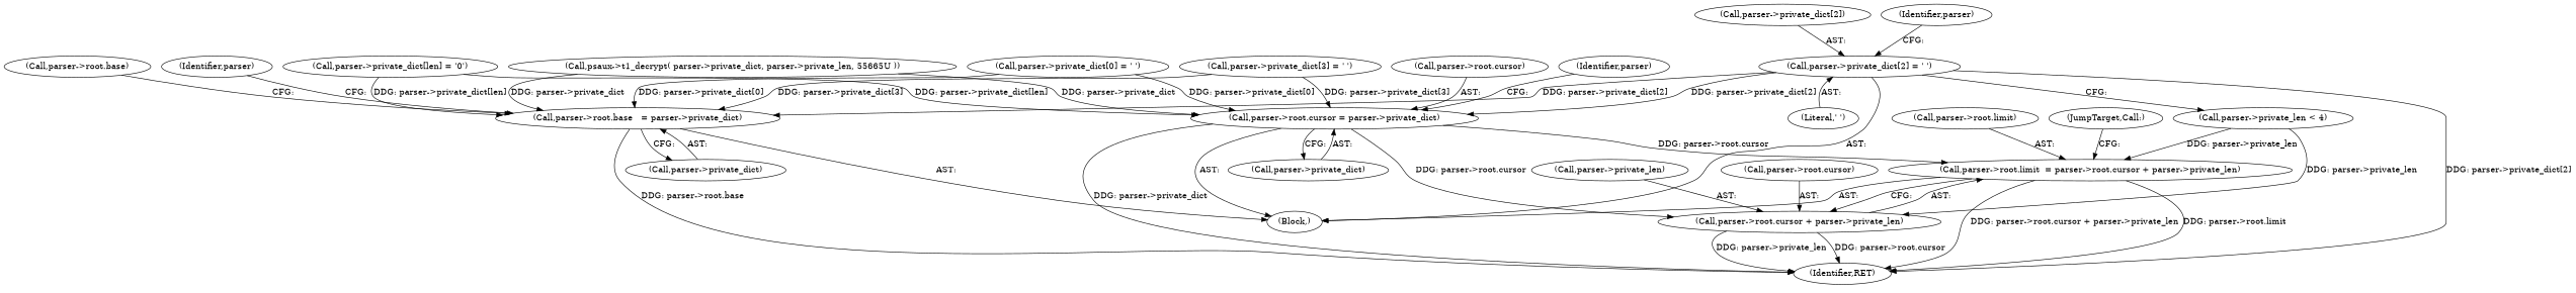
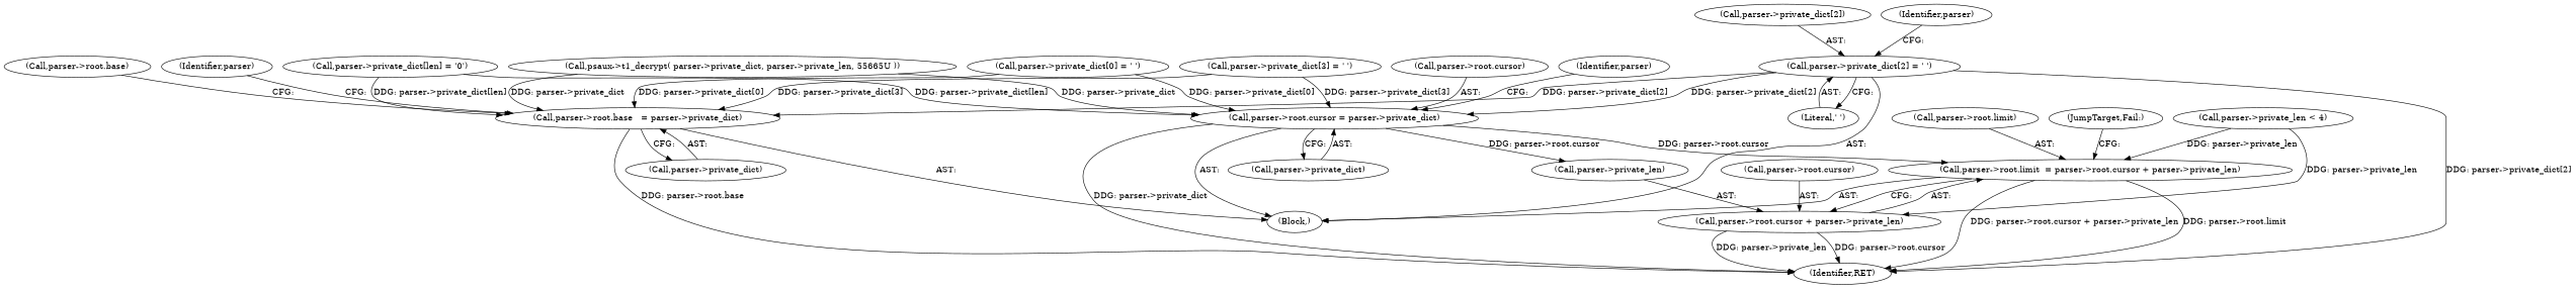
  digraph {
    n1 [label="(Call,parser->private_dict[2] = ' ')"]
    n2 [label="(Call,parser->root.base   = parser->private_dict)"]
    n3 [label="(Call,parser->root.cursor = parser->private_dict)"]
    n4 [label="(Block,)"]
    n5 [label="(Identifier,RET)"]
    n6 [label="(Literal,' ')"]
    n7 [label="(Call,parser->private_dict)"]
    n8 [label="(Call,parser->root.limit  = parser->root.cursor + parser->private_len)"]
    n9 [label="(Call,parser->root.cursor + parser->private_len)"]
    n10 [label="(Call,parser->private_dict)"]
    n11 [label="(Call,parser->private_len)"]
    n12 [label="(Call,psaux->t1_decrypt( parser->private_dict, parser->private_len, 55665U ))"]
    n13 [label="(Call,parser->private_len < 4)"]
    n14 [label="(Call,parser->root.base)"]
    n15 [label="(Call,parser->root.cursor)"]
    n16 [label="(Call,parser->private_dict[len] = '\0')"]
    n17 [label="(Identifier,parser)"]
    n18 [label="(Call,parser->private_dict[3] = ' ')"]
    n19 [label="(Call,parser->private_dict[0] = ' ')"]
    n20 [label="(Call,parser->private_dict[2])"]
    n21 [label="(Identifier,parser)"]
    n22 [label="(Call,parser->root.cursor)"]
    n23 [label="(Call,parser->root.limit)"]
-   n24 [label="(JumpTarget,Call:)"]
+   n24 [label="(JumpTarget,Fail:)"]
    n25 [label="(Identifier,parser)"]
    n1 -> n2 [label="DDG: parser->private_dict[2]"]
    n1 -> n3 [label="DDG: parser->private_dict[2]"]
    n1 -> n4 [label="AST: "]
    n1 -> n5 [label="DDG: parser->private_dict[2]"]
-   n1 -> n13 [label="CFG: "]
+   n1 -> n6 [label="CFG: "]
    n2 -> n4 [label="AST: "]
    n2 -> n5 [label="DDG: parser->root.base"]
    n2 -> n7 [label="CFG: "]
    n3 -> n4 [label="AST: "]
    n3 -> n5 [label="DDG: parser->private_dict"]
    n3 -> n8 [label="DDG: parser->root.cursor"]
-   n3 -> n9 [label="DDG: parser->root.cursor"]
+   n3 -> n11 [label="DDG: parser->root.cursor"]
    n3 -> n10 [label="CFG: "]
    n6 -> n1 [label="AST: "]
    n7 -> n2 [label="AST: "]
    n8 -> n4 [label="AST: "]
    n8 -> n5 [label="DDG: parser->root.cursor + parser->private_len"]
    n8 -> n5 [label="DDG: parser->root.limit"]
    n8 -> n9 [label="CFG: "]
    n9 -> n5 [label="DDG: parser->root.cursor"]
    n9 -> n5 [label="DDG: parser->private_len"]
    n9 -> n8 [label="AST: "]
    n10 -> n3 [label="AST: "]
    n11 -> n9 [label="AST: "]
    n12 -> n2 [label="DDG: parser->private_dict"]
    n12 -> n3 [label="DDG: parser->private_dict"]
    n13 -> n8 [label="DDG: parser->private_len"]
    n13 -> n9 [label="DDG: parser->private_len"]
    n14 -> n2 [label="CFG: "]
    n15 -> n9 [label="AST: "]
    n16 -> n2 [label="DDG: parser->private_dict[len]"]
    n16 -> n3 [label="DDG: parser->private_dict[len]"]
    n17 -> n3 [label="CFG: "]
    n18 -> n2 [label="DDG: parser->private_dict[3]"]
    n18 -> n3 [label="DDG: parser->private_dict[3]"]
    n19 -> n2 [label="DDG: parser->private_dict[0]"]
    n19 -> n3 [label="DDG: parser->private_dict[0]"]
    n20 -> n1 [label="AST: "]
    n21 -> n1 [label="CFG: "]
    n22 -> n3 [label="AST: "]
    n23 -> n8 [label="AST: "]
    n24 -> n8 [label="CFG: "]
    n25 -> n2 [label="CFG: "]
  }
